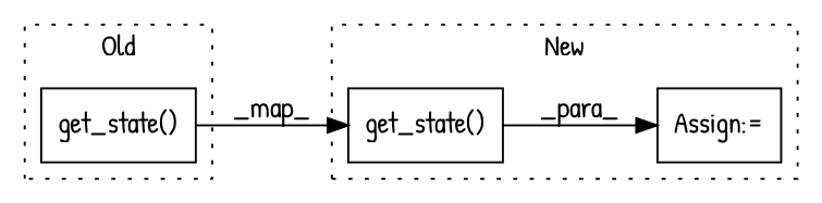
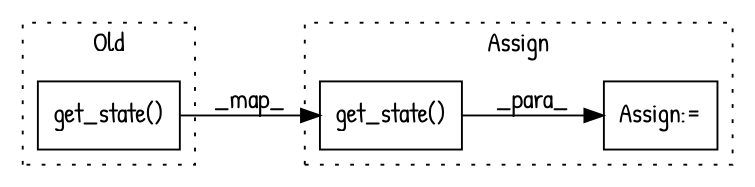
  digraph {
    rankdir=LR
    fontname="Patrick Hand"
    node [a=75 l="15,1" shape=box fontname="Patrick Hand"]
    edge [fontname="Patrick Hand"]
    n1 [label="get_state()" s="2402,2436"]
    n2 [a=68 l=3 label="Assign:=" s=2399]
    n3 [label="get_state()" s="2678,2712"]
    subgraph cluster_1 {
-     label=New
+     label=Assign
      style=dotted
      n1
      n2
    }
    subgraph cluster_2 {
      label=Old
      style=dotted
      n3
    }
    n1 -> n2 [label=_para_]
    n3 -> n1 [label=_map_]
  }
